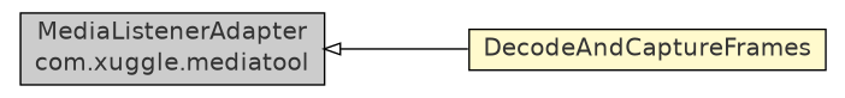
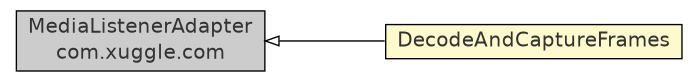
  digraph {
    rankdir=LR
    ranksep=1
    node [fontcolor=grey20 fontname=Helvetica fontsize=15.0 shape=plaintext]
-   n1 [label=<<table border="0" cellborder="1" cellspacing="0" cellpadding="2" port="p" bgcolor="grey80" href="../MediaListenerAdapter.html"> 		<tr><td><table border="0" cellspacing="0" cellpadding="1"> 			<tr><td> MediaListenerAdapter </td></tr> 			<tr><td> com.xuggle.mediatool </td></tr> 		</table></td></tr> 		</table>>]
+   n1 [label=<<table border="0" cellborder="1" cellspacing="0" cellpadding="2" port="p" bgcolor="grey80" href="../MediaListenerAdapter.html"> 		<tr><td><table border="0" cellspacing="0" cellpadding="1"> 			<tr><td> MediaListenerAdapter </td></tr> 			<tr><td> com.xuggle.com </td></tr> 		</table></td></tr> 		</table>>]
    n2 [label=<<table border="0" cellborder="1" cellspacing="0" cellpadding="2" port="p" bgcolor="lemonChiffon" href="./DecodeAndCaptureFrames.html"> 		<tr><td><table border="0" cellspacing="0" cellpadding="1"> 			<tr><td> DecodeAndCaptureFrames </td></tr> 		</table></td></tr> 		</table>>]
    n1 -> n2 [arrowtail=empty dir=back fontname=Helvetica fontsize=10 headport=p labelfontname=Helvetica labelfontsize=10 tailport=p]
  }
